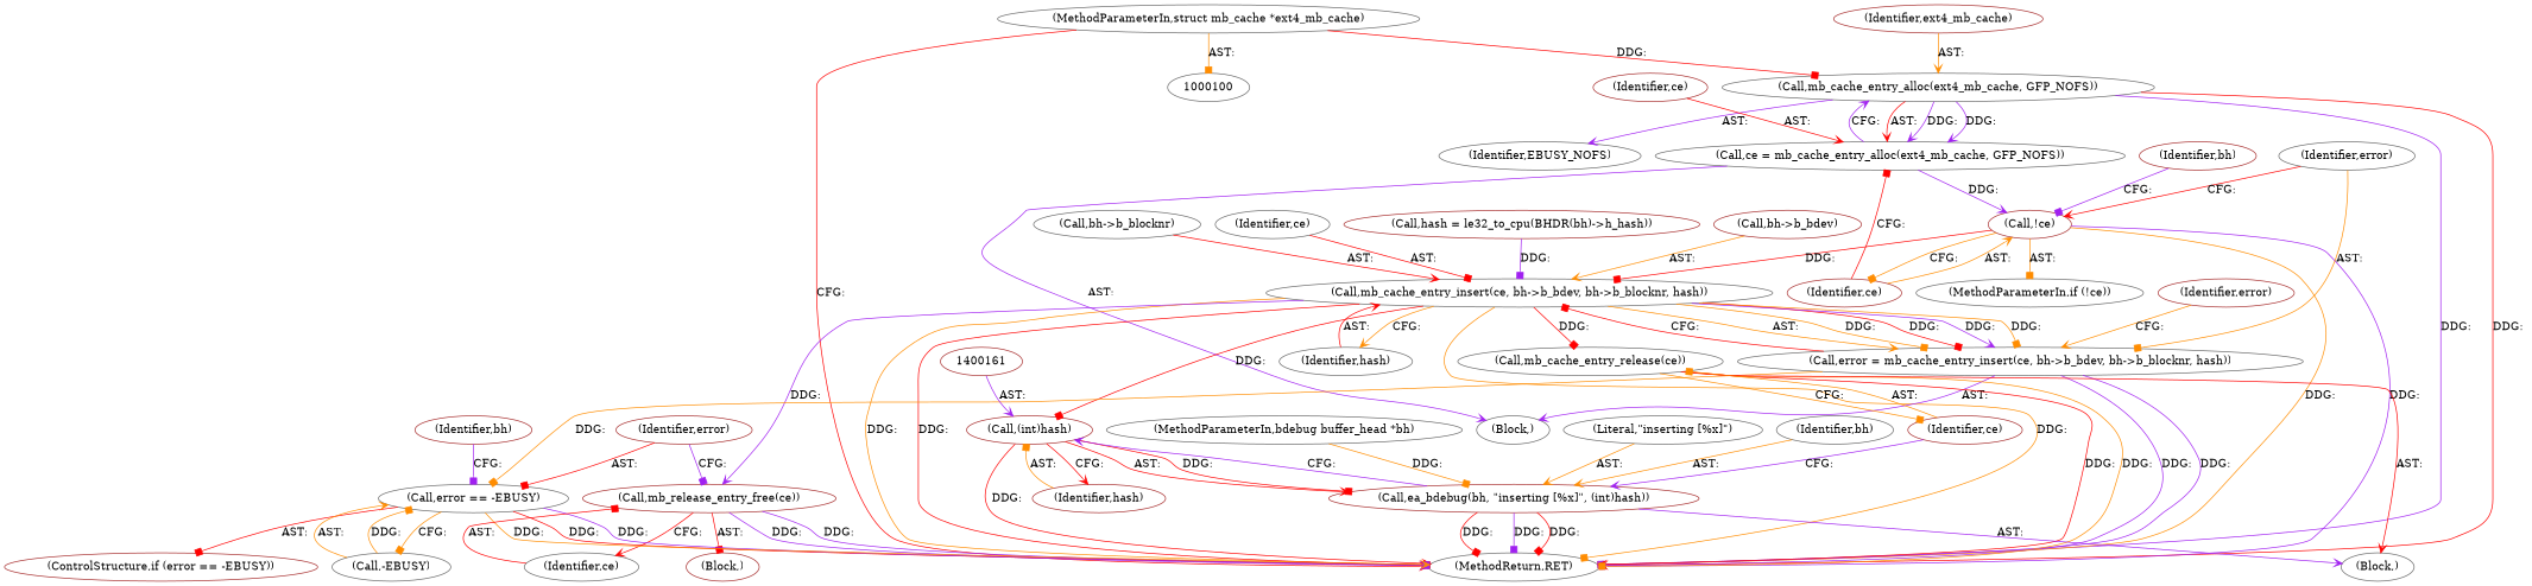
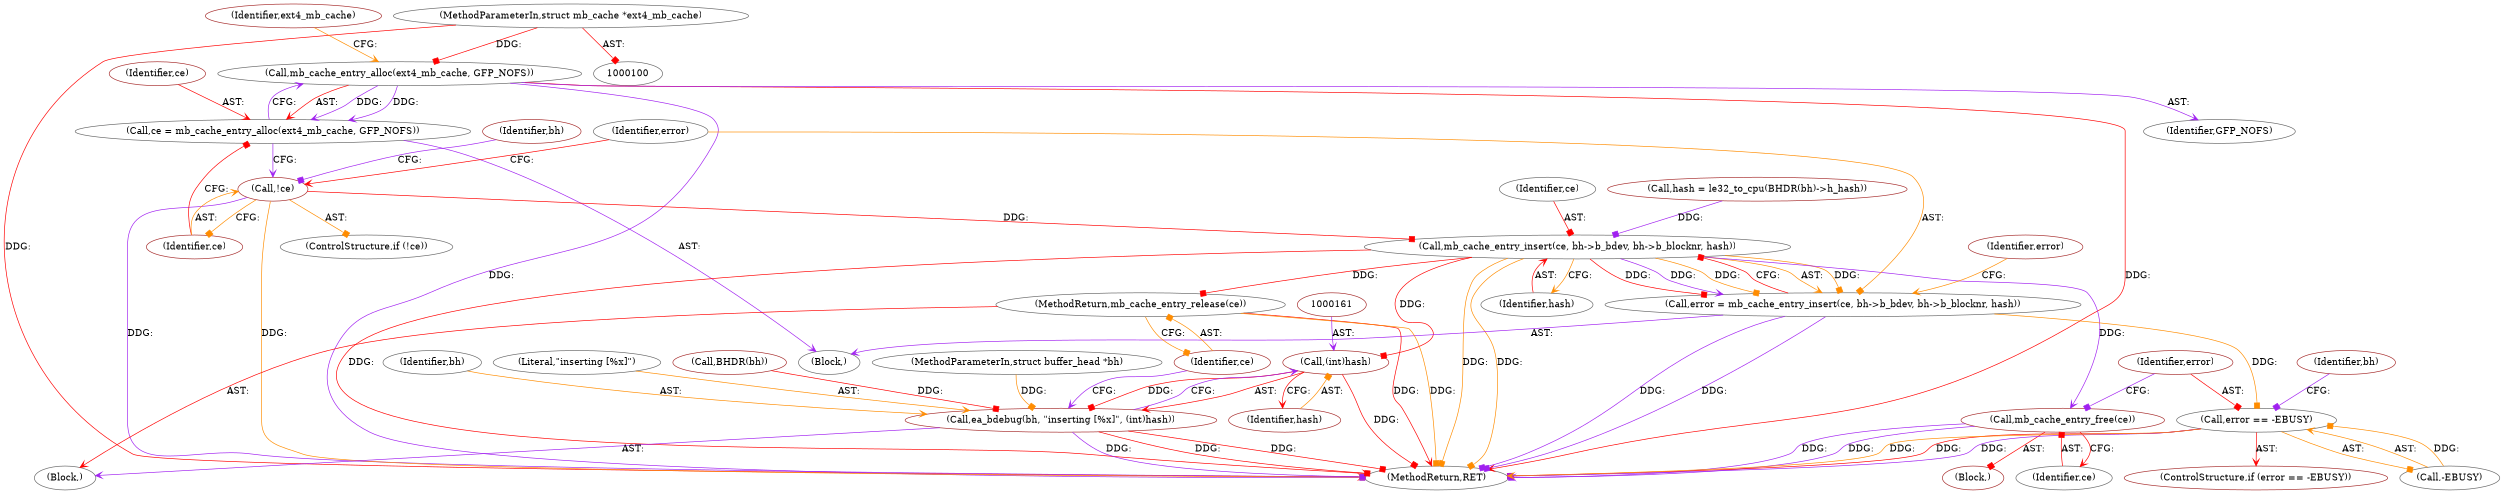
  digraph {
    node [color=gray40]
    edge [arrowhead=box color=red]
    n1 [label="(MethodParameterIn,struct mb_cache *ext4_mb_cache)"]
    n2 [label="(Call,mb_cache_entry_alloc(ext4_mb_cache, GFP_NOFS))"]
    n3 [label="(MethodReturn,RET)"]
    1000100
    n5 [label="(Call,ce = mb_cache_entry_alloc(ext4_mb_cache, GFP_NOFS))"]
-   n6 [label="(Identifier,EBUSY_NOFS)"]
+   n6 [label="(Identifier,GFP_NOFS)"]
    n7 [color=brown label="(Call,!ce)"]
    n8 [label="(Block,)"]
    n9 [label="(Call,mb_cache_entry_insert(ce, bh->b_bdev, bh->b_blocknr, hash))"]
-   n10 [label="(MethodParameterIn,if (!ce))"]
+   n10 [label="(ControlStructure,if (!ce))"]
    n11 [color=brown label="(Identifier,ce)"]
    n12 [label="(Call,error = mb_cache_entry_insert(ce, bh->b_bdev, bh->b_blocknr, hash))"]
-   n13 [color=brown label="(Call,mb_release_entry_free(ce))"]
+   n13 [color=brown label="(Call,mb_cache_entry_free(ce))"]
    n14 [color=brown label="(Call,(int)hash)"]
-   n15 [label="(Call,mb_cache_entry_release(ce))"]
+   n15 [label="(MethodReturn,mb_cache_entry_release(ce))"]
    n16 [label="(Identifier,hash)"]
    n17 [label="(Call,error == -EBUSY)"]
    n18 [label="(Identifier,ce)"]
    n19 [color=brown label="(Block,)"]
    n20 [color=brown label="(Call,ea_bdebug(bh, \"inserting [%x]\", (int)hash))"]
    n21 [color=brown label="(Identifier,hash)"]
    n22 [label="(Block,)"]
    n23 [color=brown label="(Identifier,ce)"]
    n24 [color=brown label="(ControlStructure,if (error == -EBUSY))"]
    n25 [label="(Call,-EBUSY)"]
+   n26 [color=brown label="(Call,BHDR(bh))"]
    n27 [color=brown label="(Identifier,bh)"]
    n28 [color=brown label="(Identifier,ext4_mb_cache)"]
    n29 [color=brown label="(Call,hash = le32_to_cpu(BHDR(bh)->h_hash))"]
    n30 [label="(Identifier,error)"]
    n31 [label="(Literal,\"inserting [%x]\")"]
    n32 [color=brown label="(Identifier,error)"]
-   n33 [color=brown label="(Call,bh->b_bdev)"]
-   n34 [label="(Call,bh->b_blocknr)"]
    n35 [label="(Identifier,ce)"]
-   n36 [label="(MethodParameterIn,bdebug buffer_head *bh)"]
+   n36 [label="(MethodParameterIn,struct buffer_head *bh)"]
    n37 [color=brown label="(Identifier,error)"]
    n38 [color=brown label="(Identifier,ce)"]
    n39 [color=brown label="(Identifier,bh)"]
    n40 [label="(Identifier,bh)"]
-   1000161 [color=brown label=1400161]
+   1000161 [color=brown]
    n1 -> n2 [label="DDG: "]
-   n1 -> n3 [arrowhead=vee label="CFG: "]
-   n1 -> 1000100 [color=darkorange label="AST: "]
+   n1 -> n3 [arrowhead=vee label="DDG: "]
+   n1 -> 1000100 [label="AST: "]
    n2 -> n3 [arrowhead=vee label="DDG: "]
    n2 -> n3 [color=purple label="DDG: "]
    n2 -> n5 [arrowhead=vee label="AST: "]
    n2 -> n5 [arrowhead=vee color=purple label="DDG: "]
    n2 -> n5 [arrowhead=vee color=purple label="DDG: "]
    n2 -> n6 [arrowhead=vee color=purple label="AST: "]
    n5 -> n2 [arrowhead=vee color=purple label="CFG: "]
-   n5 -> n7 [arrowhead=vee color=purple label="DDG: "]
+   n5 -> n7 [arrowhead=vee color=purple label="CFG: "]
    n5 -> n8 [arrowhead=vee color=purple label="AST: "]
    n7 -> n3 [color=purple label="DDG: "]
    n7 -> n3 [color=darkorange label="DDG: "]
    n7 -> n9 [label="DDG: "]
    n7 -> n10 [color=darkorange label="AST: "]
    n7 -> n11 [color=darkorange label="CFG: "]
    n9 -> n3 [color=darkorange label="DDG: "]
    n9 -> n3 [color=darkorange label="DDG: "]
    n9 -> n3 [arrowhead=vee label="DDG: "]
    n9 -> n12 [arrowhead=vee color=darkorange label="AST: "]
    n9 -> n12 [color=darkorange label="DDG: "]
    n9 -> n12 [label="DDG: "]
    n9 -> n12 [arrowhead=vee color=purple label="DDG: "]
    n9 -> n12 [color=darkorange label="DDG: "]
    n9 -> n13 [arrowhead=vee color=purple label="DDG: "]
    n9 -> n14 [label="DDG: "]
    n9 -> n15 [label="DDG: "]
    n9 -> n16 [arrowhead=vee color=darkorange label="CFG: "]
    n11 -> n5 [label="CFG: "]
    n11 -> n7 [arrowhead=vee color=darkorange label="AST: "]
    n12 -> n3 [color=purple label="DDG: "]
    n12 -> n3 [color=purple label="DDG: "]
    n12 -> n8 [arrowhead=vee color=purple label="AST: "]
    n12 -> n9 [label="CFG: "]
    n12 -> n17 [color=darkorange label="DDG: "]
    n13 -> n3 [arrowhead=vee color=purple label="DDG: "]
    n13 -> n3 [color=purple label="DDG: "]
    n13 -> n18 [arrowhead=vee label="CFG: "]
    n13 -> n19 [label="AST: "]
-   n14 -> n3 [arrowhead=vee label="DDG: "]
+   n14 -> n3 [label="DDG: "]
    n14 -> n20 [arrowhead=vee label="AST: "]
    n14 -> n20 [label="DDG: "]
    n14 -> n21 [arrowhead=vee label="CFG: "]
    n15 -> n3 [arrowhead=vee label="DDG: "]
    n15 -> n3 [color=darkorange label="DDG: "]
    n15 -> n22 [arrowhead=vee label="AST: "]
    n15 -> n23 [color=darkorange label="CFG: "]
    n16 -> n9 [arrowhead=vee label="AST: "]
    n17 -> n3 [label="DDG: "]
    n17 -> n3 [color=purple label="DDG: "]
    n17 -> n3 [arrowhead=vee color=darkorange label="DDG: "]
-   n17 -> n24 [label="AST: "]
-   n17 -> n25 [color=darkorange label="CFG: "]
+   n17 -> n24 [arrowhead=vee label="AST: "]
+   n17 -> n25 [color=darkorange label="AST: "]
    n18 -> n13 [label="AST: "]
    n20 -> n3 [label="DDG: "]
    n20 -> n3 [color=purple label="DDG: "]
    n20 -> n3 [label="DDG: "]
    n20 -> n14 [arrowhead=vee color=purple label="CFG: "]
    n20 -> n22 [arrowhead=vee color=purple label="AST: "]
    n21 -> n14 [color=darkorange label="AST: "]
    n23 -> n15 [color=darkorange label="AST: "]
    n23 -> n20 [arrowhead=vee color=purple label="CFG: "]
    n25 -> n17 [arrowhead=vee color=darkorange label="AST: "]
    n25 -> n17 [color=darkorange label="DDG: "]
+   n26 -> n20 [label="DDG: "]
    n27 -> n17 [color=purple label="CFG: "]
-   n28 -> n2 [arrowhead=vee color=darkorange label="AST: "]
+   n28 -> n2 [arrowhead=vee color=darkorange label="CFG: "]
    n29 -> n9 [color=purple label="DDG: "]
    n30 -> n7 [arrowhead=vee label="CFG: "]
    n30 -> n12 [color=darkorange label="AST: "]
    n31 -> n20 [arrowhead=vee color=darkorange label="AST: "]
    n32 -> n12 [arrowhead=vee color=darkorange label="CFG: "]
-   n33 -> n9 [arrowhead=vee color=darkorange label="AST: "]
-   n34 -> n9 [arrowhead=vee label="AST: "]
    n35 -> n9 [label="AST: "]
    n36 -> n20 [color=darkorange label="DDG: "]
    n37 -> n13 [color=purple label="CFG: "]
    n37 -> n17 [label="AST: "]
    n38 -> n5 [arrowhead=vee label="AST: "]
    n39 -> n7 [color=purple label="CFG: "]
    n40 -> n20 [arrowhead=vee color=darkorange label="AST: "]
    1000161 -> n14 [arrowhead=vee color=purple label="AST: "]
  }
